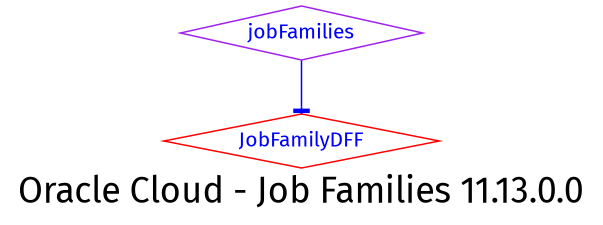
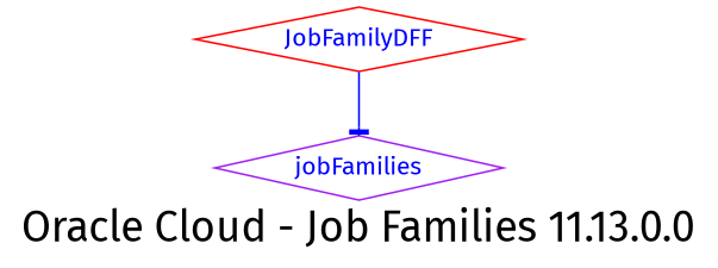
  digraph {
    fontsize=24
    label="Oracle Cloud - Job Families 11.13.0.0"
    splines=true
    fontname="Fira Sans"
    node [fontcolor=blue shape=diamond fontname="Fira Sans"]
    jobFamilies [color=purple]
    JobFamilyDFF [color=red]
-   jobFamilies -> JobFamilyDFF [arrowhead=tee arrowtail=none color=blue fontcolor=blue fontname="Fira Sans"]
+   JobFamilyDFF -> jobFamilies [arrowhead=tee arrowtail=none color=blue fontcolor=blue fontname="Fira Sans"]
  }
